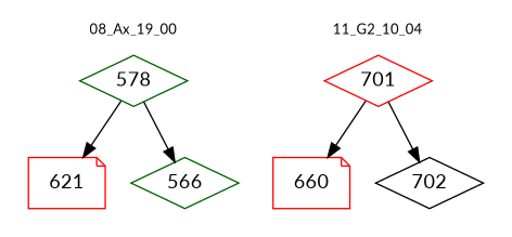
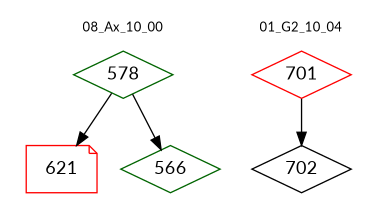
  digraph {
    fontname=Lato
    node [color=red fontname=Lato shape=diamond]
    edge [color=black fontname=Lato]
    n1 [color=darkgreen label=578]
    n2 [label=621 shape=note]
    n3 [color=darkgreen label=566]
    n4 [label=701]
-   n5 [label=660 shape=note]
    n6 [color=black label=702]
    subgraph cluster_1 {
      color=white
      fontsize=10
-     label="08_Ax_19_00"
+     label="08_Ax_10_00"
      n1
      n2
      n3
    }
    subgraph cluster_2 {
      color=white
      fontsize=10
-     label="11_G2_10_04"
+     label="01_G2_10_04"
      n4
-     n5
      n6
    }
    n1 -> n2
    n1 -> n3
-   n4 -> n5
    n4 -> n6
  }
